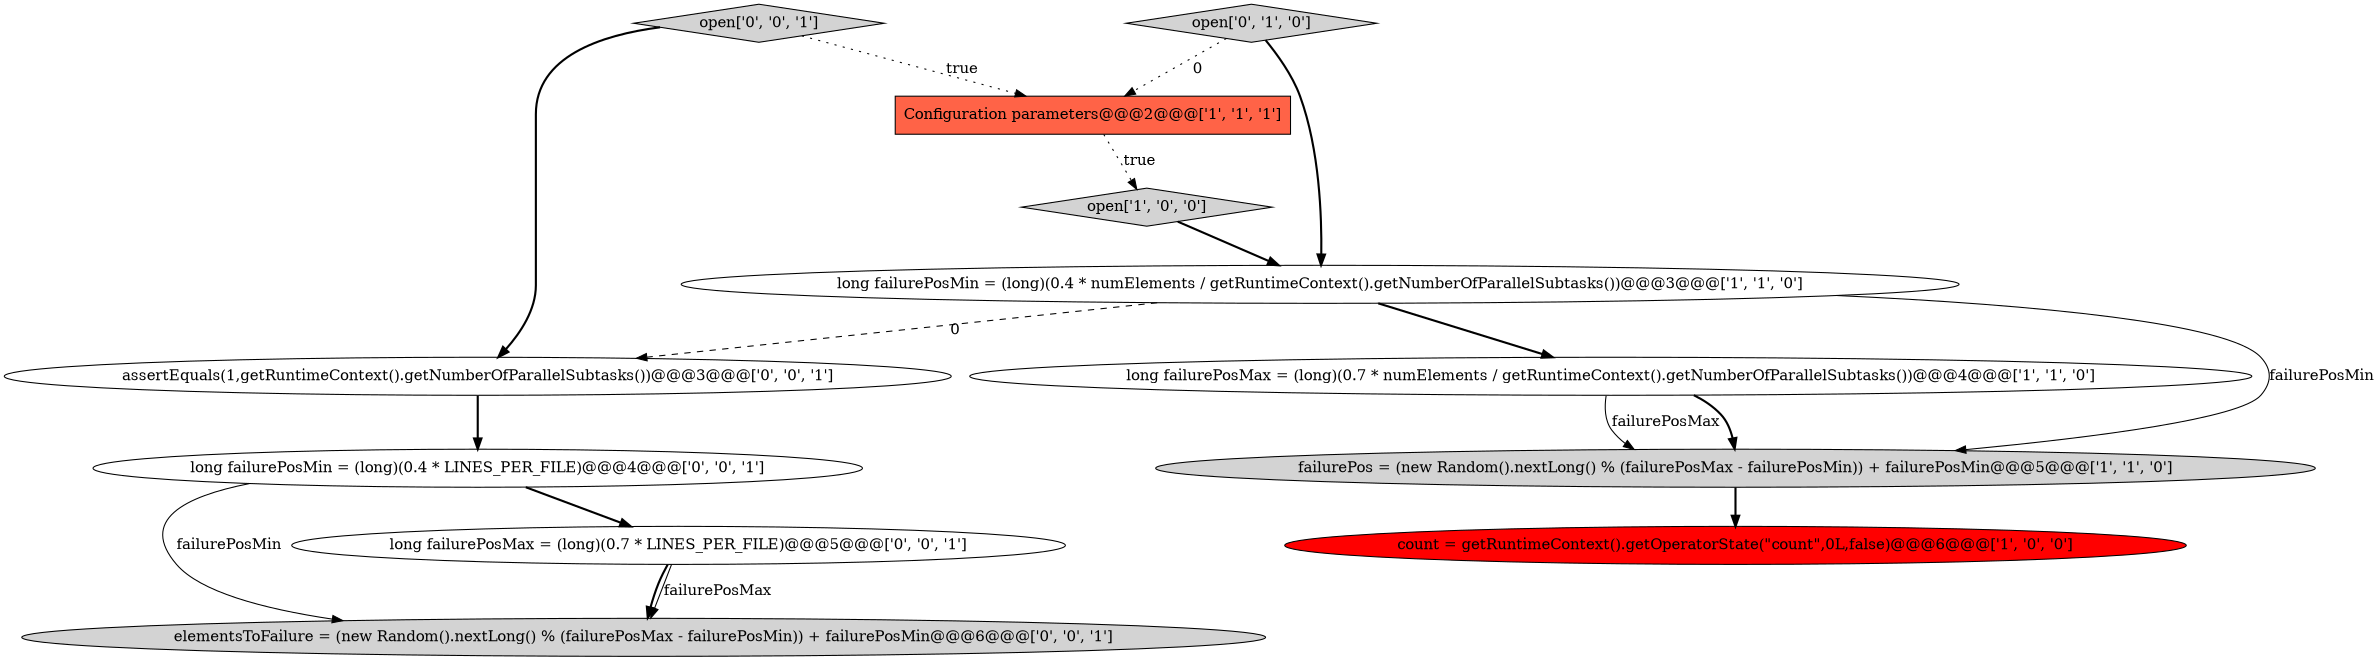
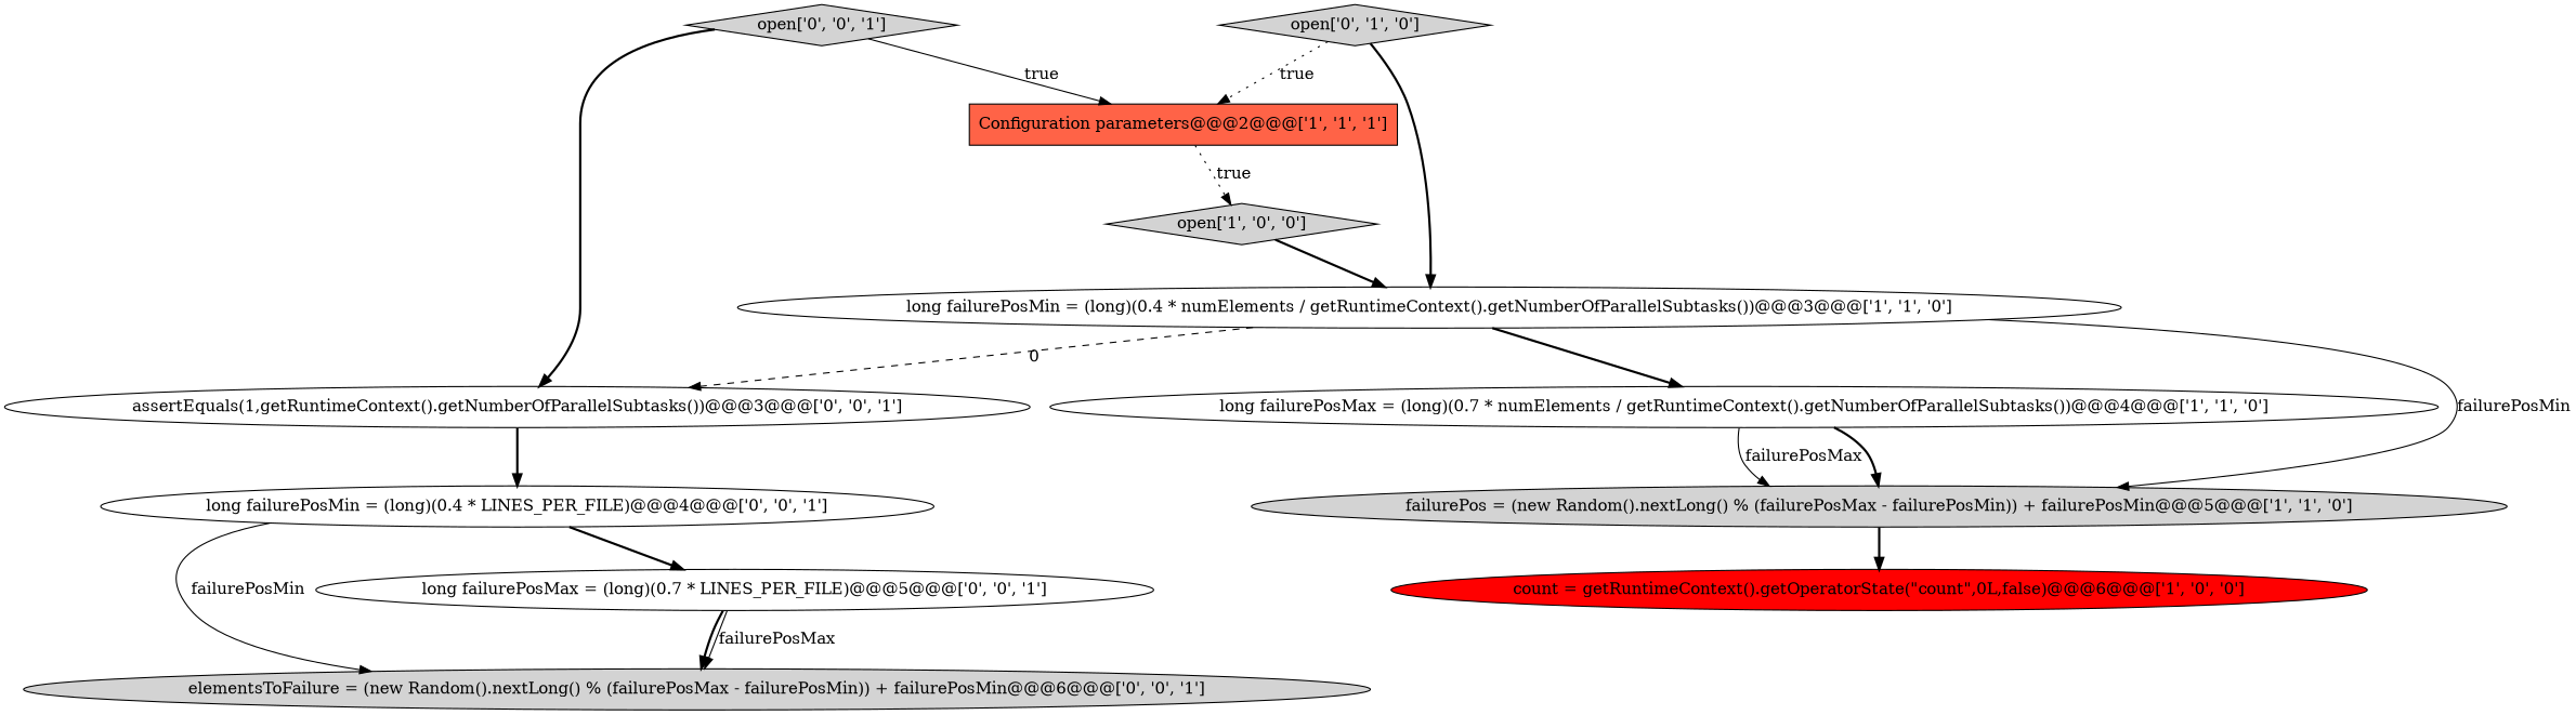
  digraph {
    node [fillcolor=white shape=ellipse style=filled]
    edge [style=bold]
    n1 [label="long failurePosMax = (long)(0.7 * numElements / getRuntimeContext().getNumberOfParallelSubtasks())@@@4@@@['1', '1', '0']"]
    n2 [fillcolor=lightgray label="failurePos = (new Random().nextLong() % (failurePosMax - failurePosMin)) + failurePosMin@@@5@@@['1', '1', '0']"]
    n3 [fillcolor=red label="count = getRuntimeContext().getOperatorState(\"count\",0L,false)@@@6@@@['1', '0', '0']"]
    n4 [fillcolor=tomato label="Configuration parameters@@@2@@@['1', '1', '1']" shape=box]
    n5 [fillcolor=lightgray label="open['1', '0', '0']" shape=diamond]
    n6 [label="long failurePosMin = (long)(0.4 * numElements / getRuntimeContext().getNumberOfParallelSubtasks())@@@3@@@['1', '1', '0']"]
    n7 [label="assertEquals(1,getRuntimeContext().getNumberOfParallelSubtasks())@@@3@@@['0', '0', '1']"]
    n8 [label="long failurePosMax = (long)(0.7 * LINES_PER_FILE)@@@5@@@['0', '0', '1']"]
    n9 [fillcolor=lightgray label="elementsToFailure = (new Random().nextLong() % (failurePosMax - failurePosMin)) + failurePosMin@@@6@@@['0', '0', '1']"]
    n10 [fillcolor=lightgray label="open['0', '0', '1']" shape=diamond]
    n11 [label="long failurePosMin = (long)(0.4 * LINES_PER_FILE)@@@4@@@['0', '0', '1']"]
    n12 [fillcolor=lightgray label="open['0', '1', '0']" shape=diamond]
    n1 -> n2 [label=failurePosMax style=solid]
    n1 -> n2
    n2 -> n3
    n4 -> n5 [label=true style=dotted]
    n5 -> n6
    n6 -> n1
    n6 -> n2 [label=failurePosMin style=solid]
    n6 -> n7 [label=0 style=dashed]
    n7 -> n11
    n8 -> n9 [label=failurePosMax style=solid]
    n8 -> n9
-   n10 -> n4 [label=true style=dotted]
+   n10 -> n4 [label=true style=solid]
    n10 -> n7
    n11 -> n8
    n11 -> n9 [label=failurePosMin style=solid]
-   n12 -> n4 [label=0 style=dotted]
+   n12 -> n4 [label=true style=dotted]
    n12 -> n6
  }
